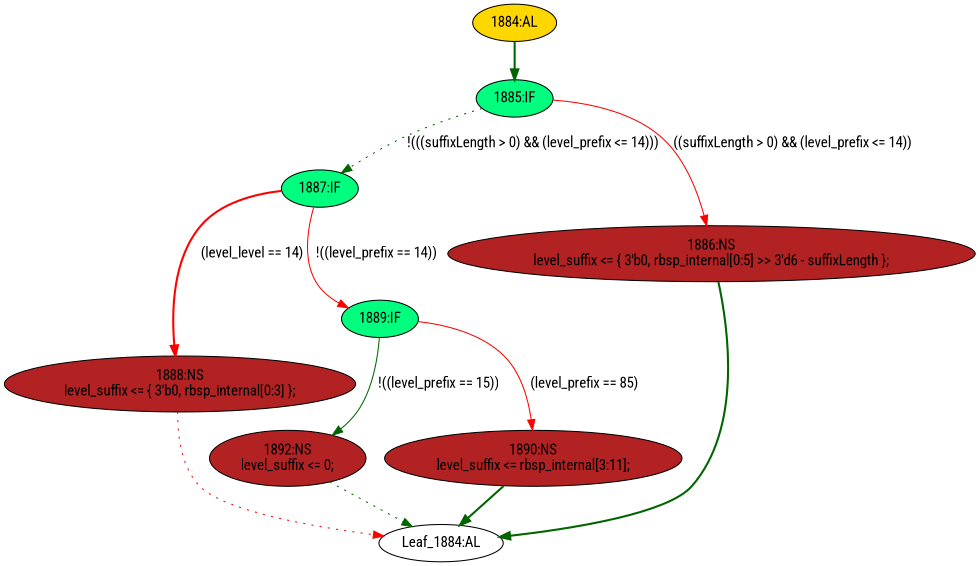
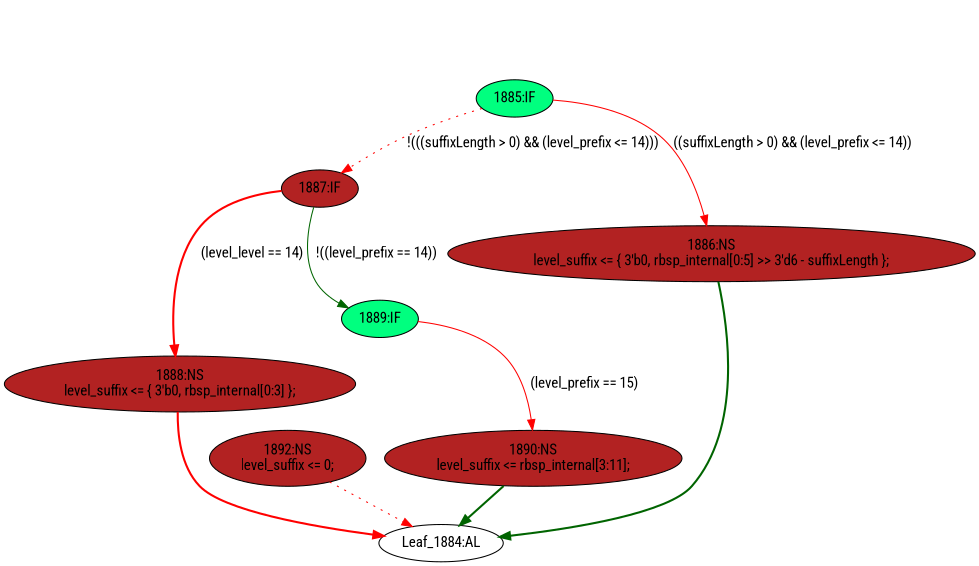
  strict digraph {
    fontname="Roboto Condensed"
    node [fillcolor=firebrick fontname="Roboto Condensed" statements="[]" style=filled typ=NonblockingSubstitution]
    edge [color=red cond="[]" fontname="Roboto Condensed" lineno=None style=solid]
    n1 [ast="<pyverilog.vparser.ast.NonblockingSubstitution object at 0x7f204c5986d0>" label="1888:NS\nlevel_suffix <= { 3'b0, rbsp_internal[0:3] };" statements="[<pyverilog.vparser.ast.NonblockingSubstitution object at 0x7f204c5986d0>]"]
    n2 [def_var="['level_suffix']" label="Leaf_1884:AL" fillcolor="" statements="" style="" typ=""]
    n3 [ast="<pyverilog.vparser.ast.NonblockingSubstitution object at 0x7f204c59f050>" label="1892:NS\nlevel_suffix <= 0;" statements="[<pyverilog.vparser.ast.NonblockingSubstitution object at 0x7f204c59f050>]"]
    n4 [ast="<pyverilog.vparser.ast.IfStatement object at 0x7f204c59f350>" fillcolor=springgreen label="1889:IF" typ=IfStatement]
    n5 [ast="<pyverilog.vparser.ast.NonblockingSubstitution object at 0x7f204c59f410>" label="1890:NS\nlevel_suffix <= rbsp_internal[3:11];" statements="[<pyverilog.vparser.ast.NonblockingSubstitution object at 0x7f204c59f410>]"]
-   n6 [ast="<pyverilog.vparser.ast.IfStatement object at 0x7f204c6ddf90>" fillcolor=springgreen label="1887:IF" typ=IfStatement]
+   n6 [ast="<pyverilog.vparser.ast.IfStatement object at 0x7f204c6ddf90>" label="1887:IF" typ=IfStatement]
    n7 [ast="<pyverilog.vparser.ast.NonblockingSubstitution object at 0x7f204c6ddc10>" label="1886:NS\nlevel_suffix <= { 3'b0, rbsp_internal[0:5] >> 3'd6 - suffixLength };" statements="[<pyverilog.vparser.ast.NonblockingSubstitution object at 0x7f204c6ddc10>]"]
-   n8 [ast="<pyverilog.vparser.ast.Always object at 0x7f204c749350>" clk_sens=False fillcolor=gold label="1884:AL" sens="['rbsp_internal', 'suffixLength']" typ=Always use_var="['level_prefix', 'rbsp_internal', 'suffixLength']"]
    n9 [ast="<pyverilog.vparser.ast.IfStatement object at 0x7f204c749410>" fillcolor=springgreen label="1885:IF" typ=IfStatement]
-   n1 -> n2 [style=dotted]
-   n3 -> n2 [color=darkgreen style=dotted]
-   n4 -> n3 [color=darkgreen cond="['level_prefix']" label="!((level_prefix == 15))" lineno=1889]
-   n4 -> n5 [cond="['level_prefix']" label="(level_prefix == 85)" lineno=1889]
+   n1 -> n2 [style=bold]
+   n3 -> n2 [style=dotted]
+   n4 -> n5 [cond="['level_prefix']" label="(level_prefix == 15)" lineno=1889]
    n5 -> n2 [color=darkgreen style=bold]
    n6 -> n1 [cond="['level_prefix']" label="(level_level == 14)" lineno=1887 style=bold]
-   n6 -> n4 [cond="['level_prefix']" label="!((level_prefix == 14))" lineno=1887]
+   n6 -> n4 [color=darkgreen cond="['level_prefix']" label="!((level_prefix == 14))" lineno=1887]
    n7 -> n2 [color=darkgreen style=bold]
-   n8 -> n9 [color=darkgreen style=bold]
-   n9 -> n6 [color=darkgreen cond="['suffixLength', 'level_prefix']" label="!(((suffixLength > 0) && (level_prefix <= 14)))" lineno=1885 style=dotted]
+   n9 -> n6 [cond="['suffixLength', 'level_prefix']" label="!(((suffixLength > 0) && (level_prefix <= 14)))" lineno=1885 style=dotted]
    n9 -> n7 [cond="['suffixLength', 'level_prefix']" label="((suffixLength > 0) && (level_prefix <= 14))" lineno=1885]
  }
